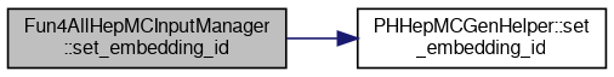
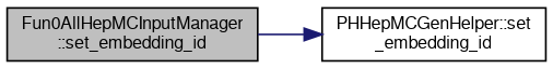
  digraph {
    rankdir=LR
    node [color=black fontname=FreeSans fontsize=10 shape=record]
-   n1 [fillcolor=grey75 fontcolor=black height=0.2 label="Fun4AllHepMCInputManager\l::set_embedding_id" style=filled width=0.4]
+   n1 [fillcolor=grey75 fontcolor=black height=0.2 label="Fun0AllHepMCInputManager\l::set_embedding_id" style=filled width=0.4]
    n2 [height=0.2 label="PHHepMCGenHelper::set\l_embedding_id" width=0.4]
    n1 -> n2 [color=midnightblue fontname=FreeSans fontsize=10 labelfontname=FreeSans labelfontsize=10 style=solid]
  }
